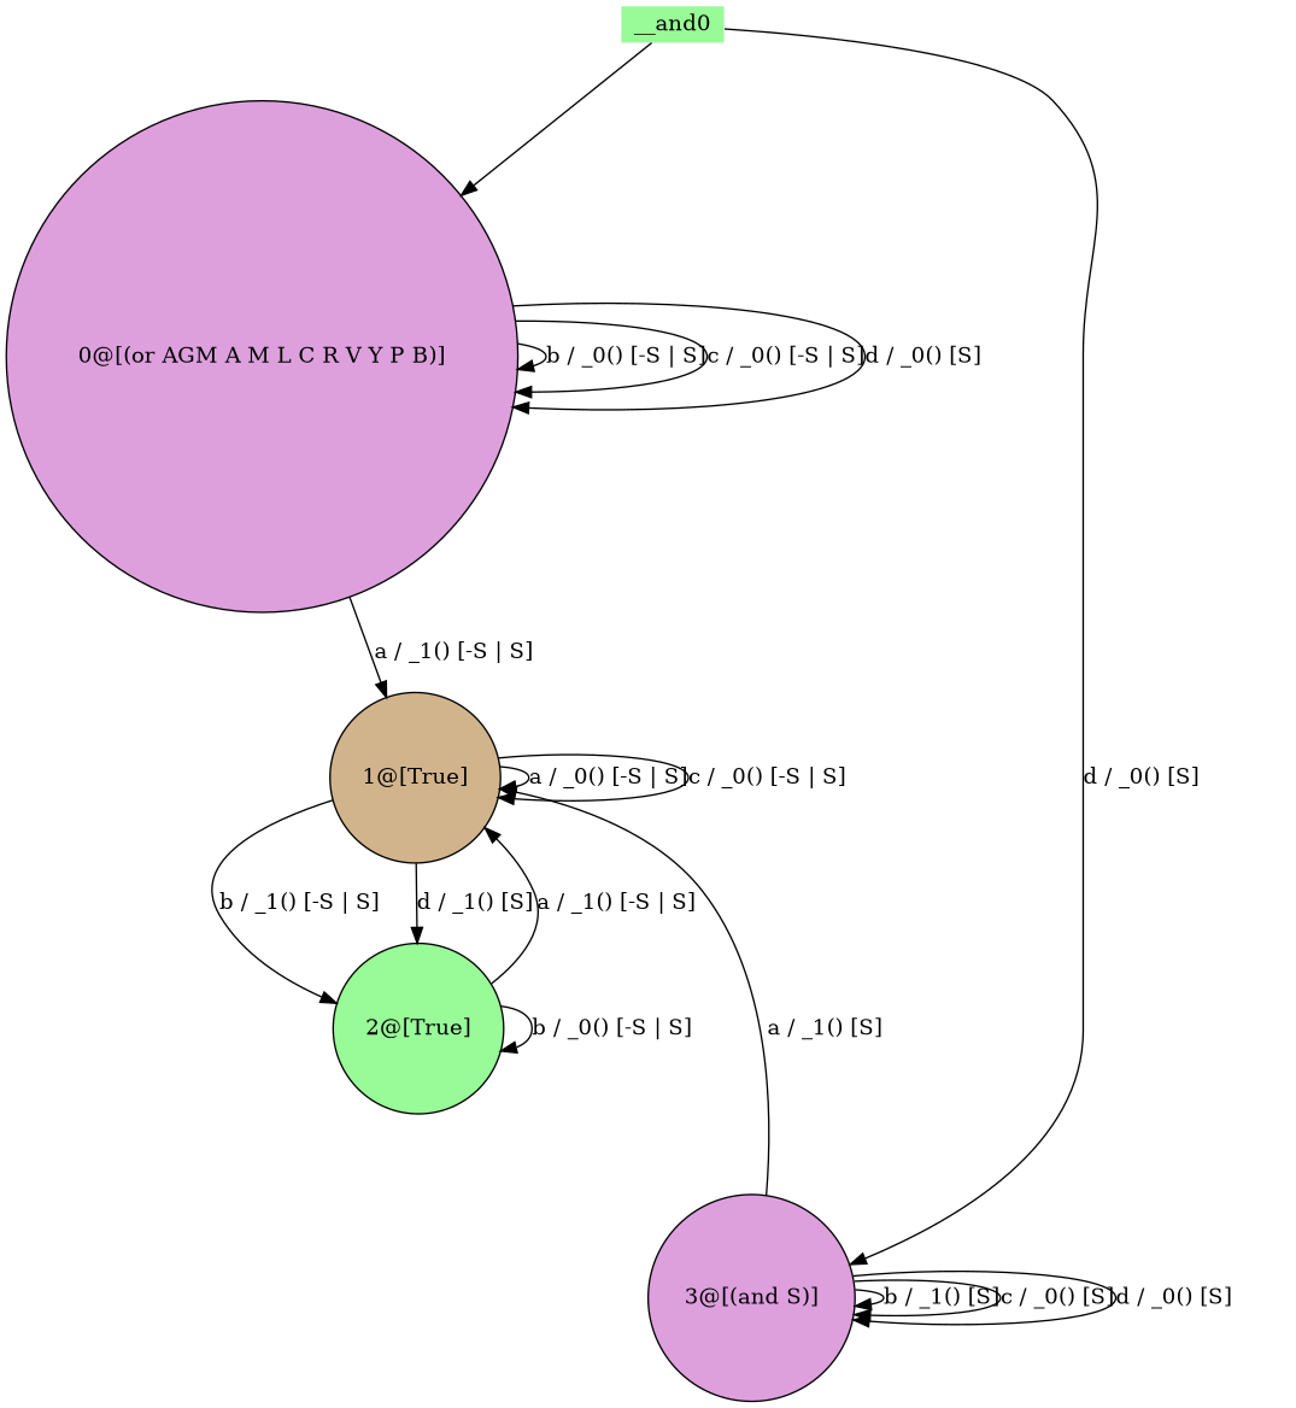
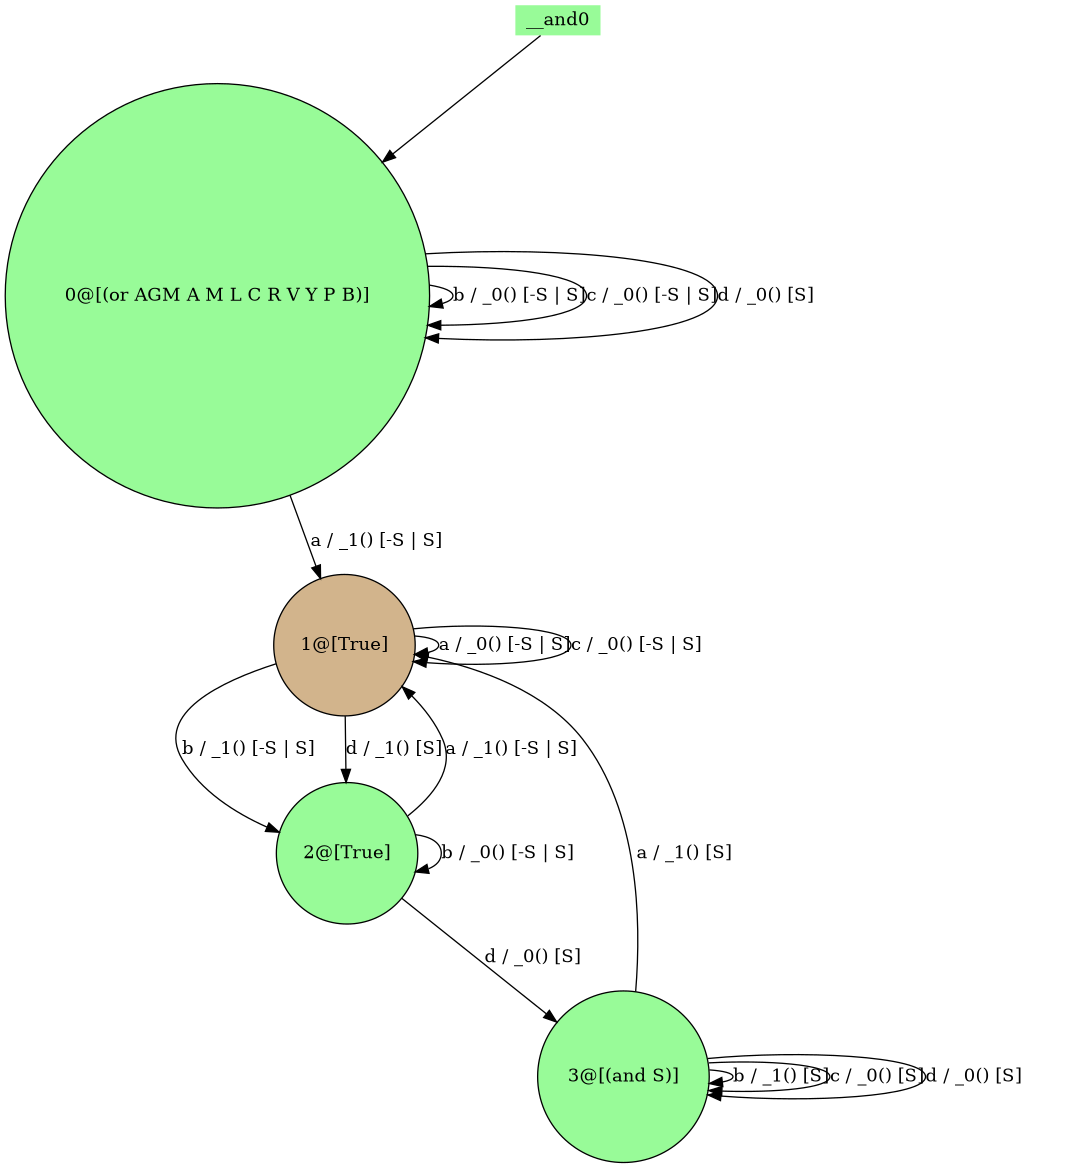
  digraph {
    node [fillcolor=plum shape=circle style=filled]
    edge [lblstyle="above, sloped"]
-   n1 [label="0@[(or AGM A M L C R V Y P B)]"]
+   n1 [fillcolor=palegreen label="0@[(or AGM A M L C R V Y P B)]"]
    n2 [fillcolor=tan label="1@[True]"]
    n3 [fillcolor=palegreen label="2@[True]"]
-   n4 [label="3@[(and S)]"]
+   n4 [fillcolor=palegreen label="3@[(and S)]"]
    n5 [fillcolor=palegreen height=0 label=__and0 shape=none width=0]
    n1 -> n1 [label="b / _0() [-S | S]"]
    n1 -> n1 [label="c / _0() [-S | S]"]
    n1 -> n1 [label="d / _0() [S]"]
    n1 -> n2 [label="a / _1() [-S | S]"]
    n2 -> n2 [label="a / _0() [-S | S]"]
    n2 -> n2 [label="c / _0() [-S | S]"]
    n2 -> n3 [label="b / _1() [-S | S]"]
    n2 -> n3 [label="d / _1() [S]"]
    n3 -> n2 [label="a / _1() [-S | S]"]
    n3 -> n3 [label="b / _0() [-S | S]"]
-   n5 -> n4 [label="d / _0() [S]"]
+   n3 -> n4 [label="d / _0() [S]"]
    n4 -> n2 [label="a / _1() [S]"]
    n4 -> n4 [label="b / _1() [S]"]
    n4 -> n4 [label="c / _0() [S]"]
    n4 -> n4 [label="d / _0() [S]"]
    n5 -> n1
  }
